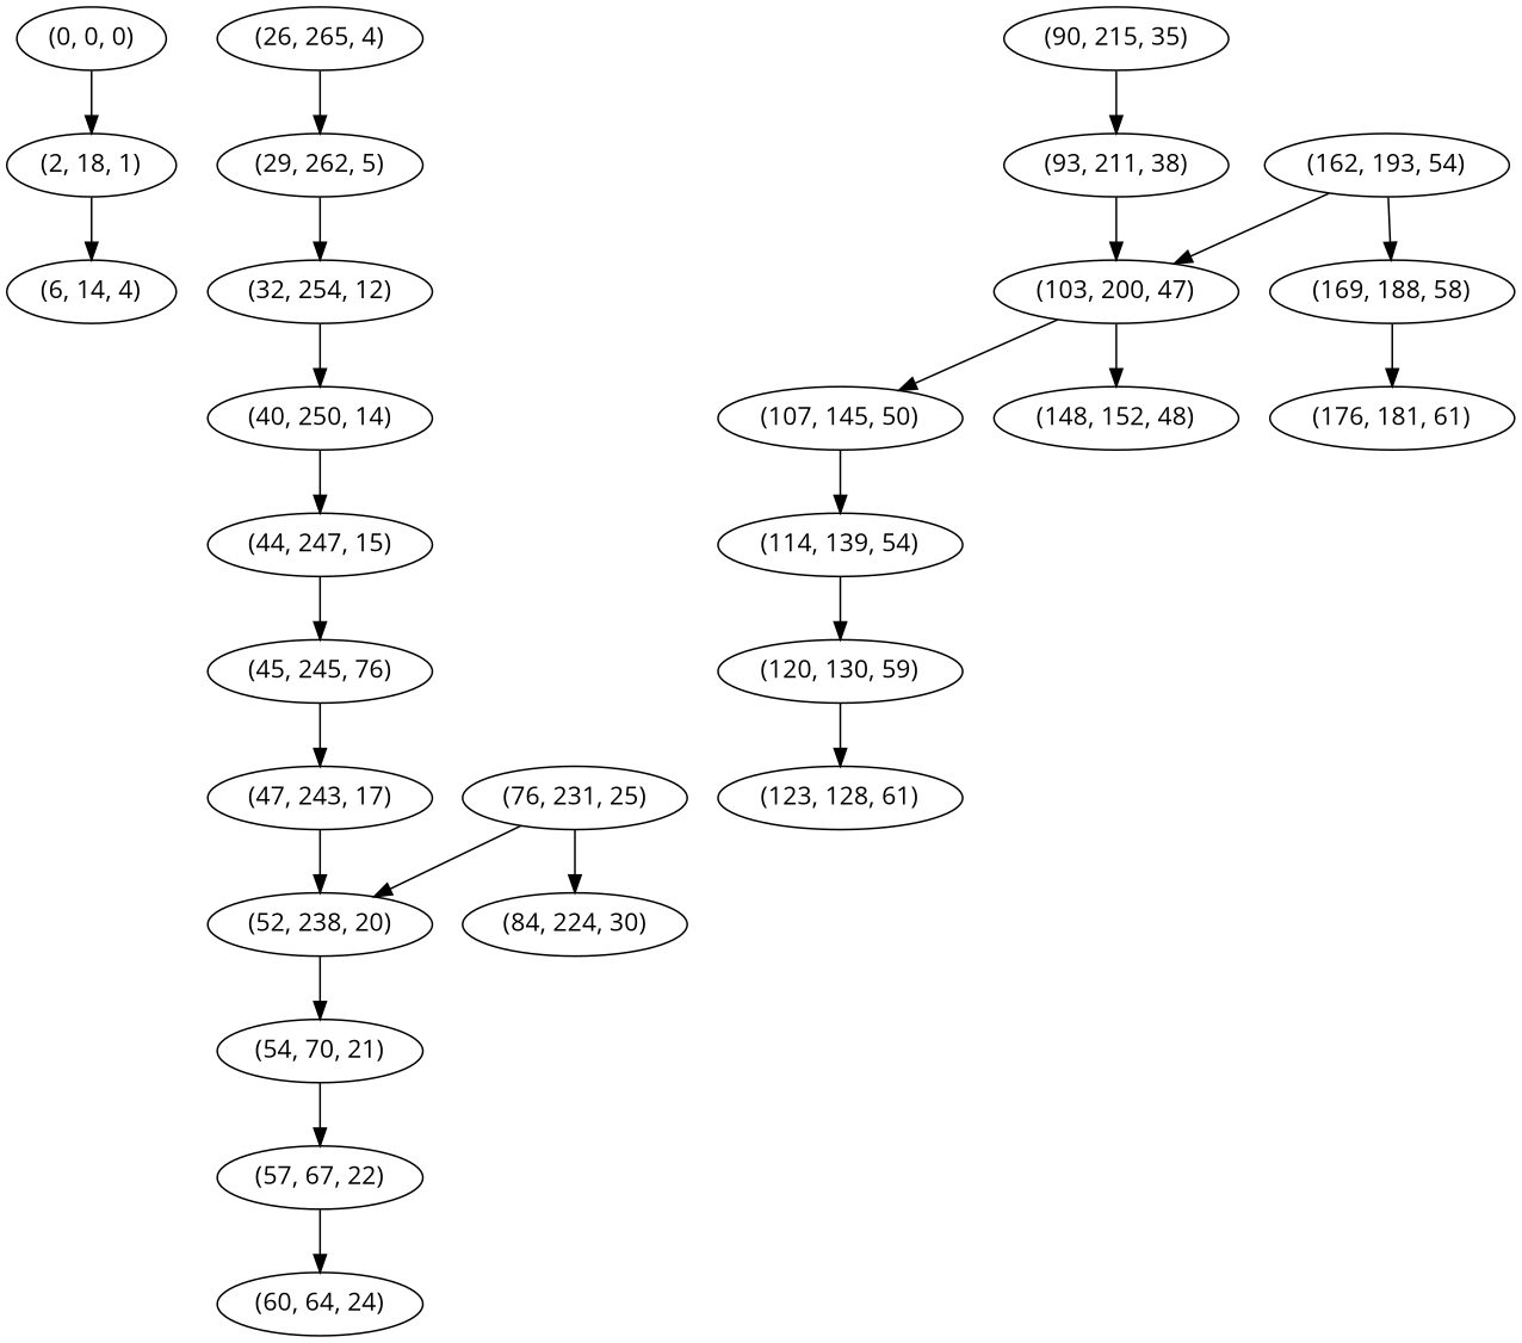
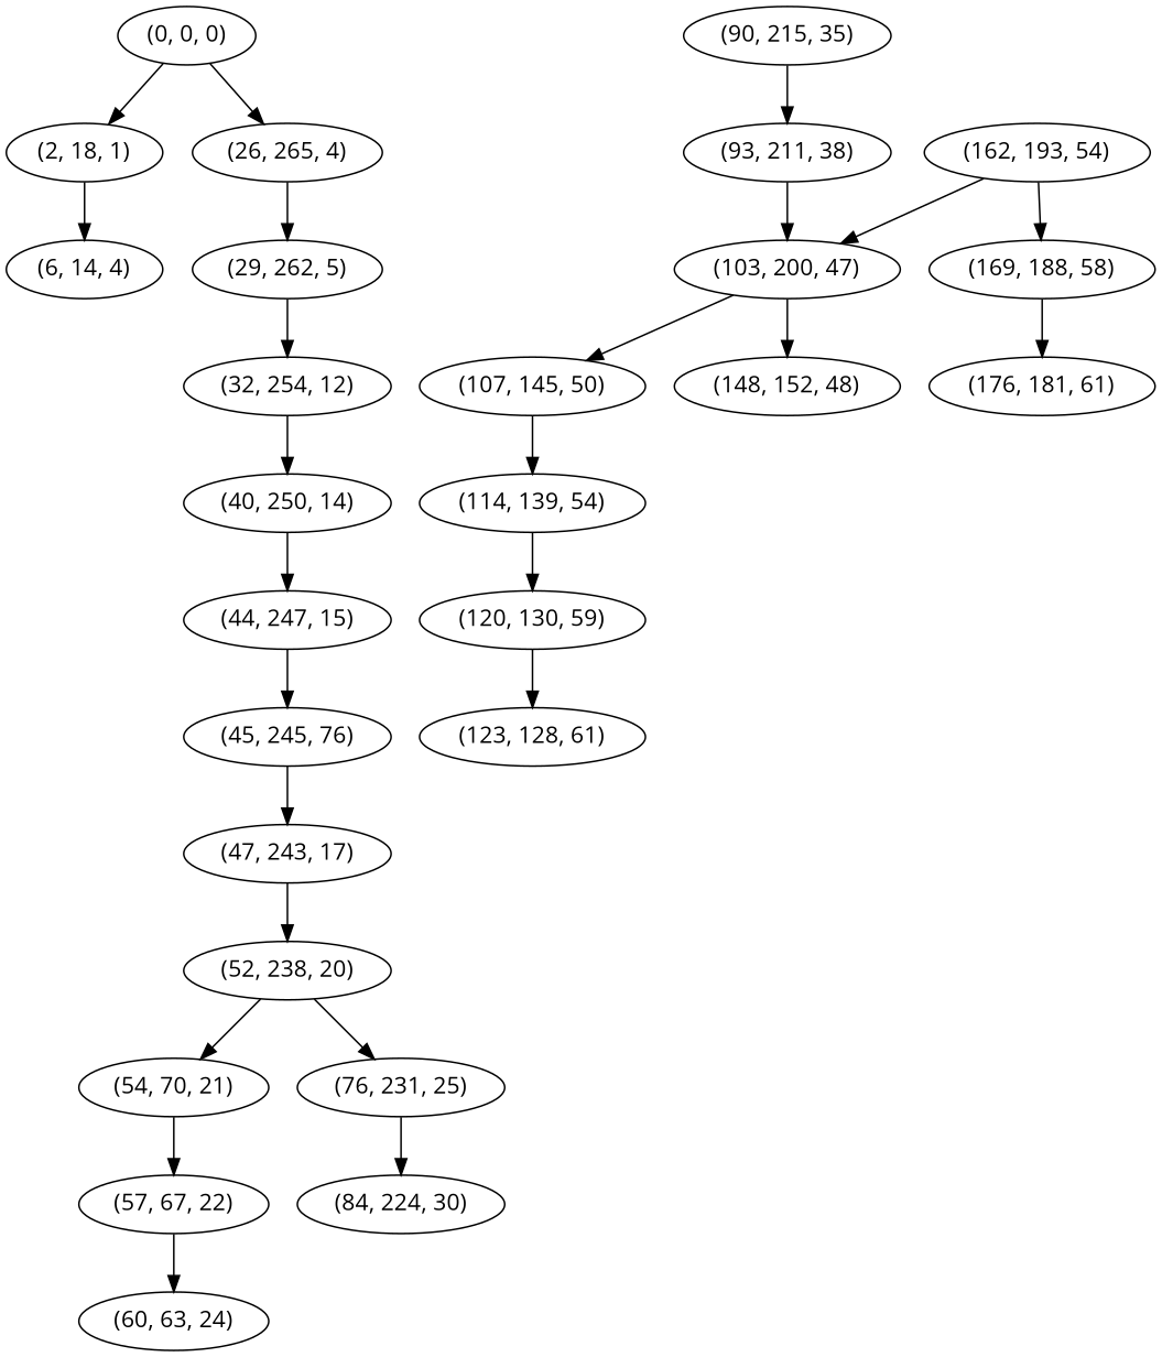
  digraph {
    fontname="Open Sans"
    node [fontname="Open Sans"]
    edge [fontname="Open Sans"]
    "(0, 0, 0)"
    "(2, 18, 1)"
    "(26, 265, 4)"
    "(6, 14, 4)"
    "(29, 262, 5)"
    n6 [label="(32, 254, 12)"]
    "(40, 250, 14)"
    "(44, 247, 15)"
    n9 [label="(45, 245, 76)"]
    "(47, 243, 17)"
    "(52, 238, 20)"
    "(54, 70, 21)"
    "(76, 231, 25)"
    "(57, 67, 22)"
    "(84, 224, 30)"
-   "(60, 64, 24)"
+   "(60, 64, 24)" [label="(60, 63, 24)"]
    "(90, 215, 35)"
    "(93, 211, 38)"
    "(103, 200, 47)"
    "(107, 145, 50)"
    "(148, 152, 48)"
    "(114, 139, 54)"
    "(162, 193, 54)"
    "(169, 188, 58)"
    "(120, 130, 59)"
    "(123, 128, 61)"
    "(176, 181, 61)"
    "(0, 0, 0)" -> "(2, 18, 1)"
+   "(0, 0, 0)" -> "(26, 265, 4)"
    "(2, 18, 1)" -> "(6, 14, 4)"
    "(26, 265, 4)" -> "(29, 262, 5)"
    "(29, 262, 5)" -> n6
    n6 -> "(40, 250, 14)"
    "(40, 250, 14)" -> "(44, 247, 15)"
    "(44, 247, 15)" -> n9
    n9 -> "(47, 243, 17)"
    "(47, 243, 17)" -> "(52, 238, 20)"
    "(52, 238, 20)" -> "(54, 70, 21)"
-   "(76, 231, 25)" -> "(52, 238, 20)"
+   "(52, 238, 20)" -> "(76, 231, 25)"
    "(54, 70, 21)" -> "(57, 67, 22)"
    "(76, 231, 25)" -> "(84, 224, 30)"
    "(57, 67, 22)" -> "(60, 64, 24)"
    "(90, 215, 35)" -> "(93, 211, 38)"
    "(93, 211, 38)" -> "(103, 200, 47)"
    "(103, 200, 47)" -> "(107, 145, 50)"
    "(103, 200, 47)" -> "(148, 152, 48)"
    "(107, 145, 50)" -> "(114, 139, 54)"
    "(114, 139, 54)" -> "(120, 130, 59)"
    "(162, 193, 54)" -> "(103, 200, 47)"
    "(162, 193, 54)" -> "(169, 188, 58)"
    "(169, 188, 58)" -> "(176, 181, 61)"
    "(120, 130, 59)" -> "(123, 128, 61)"
  }
